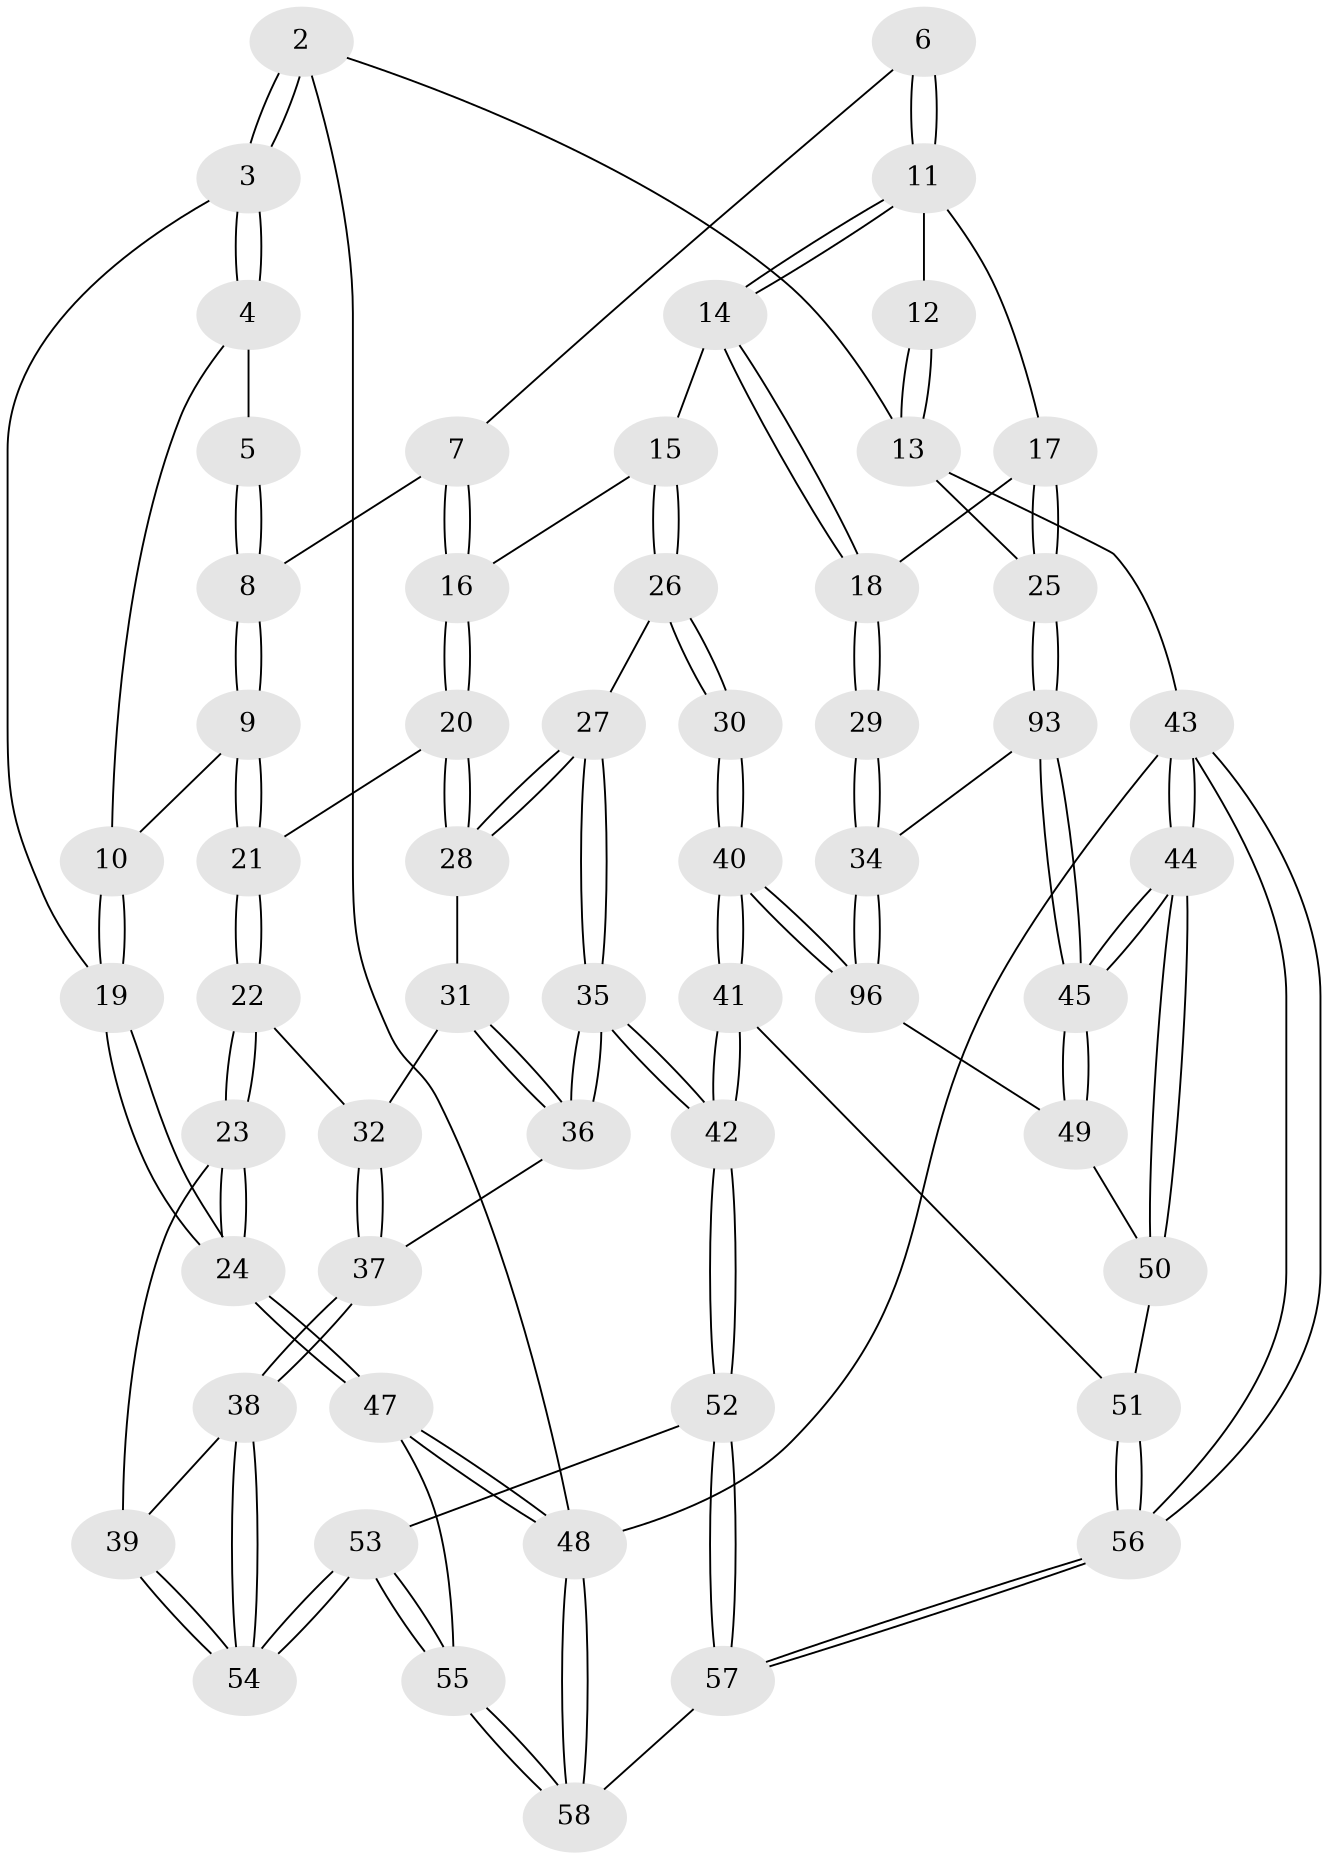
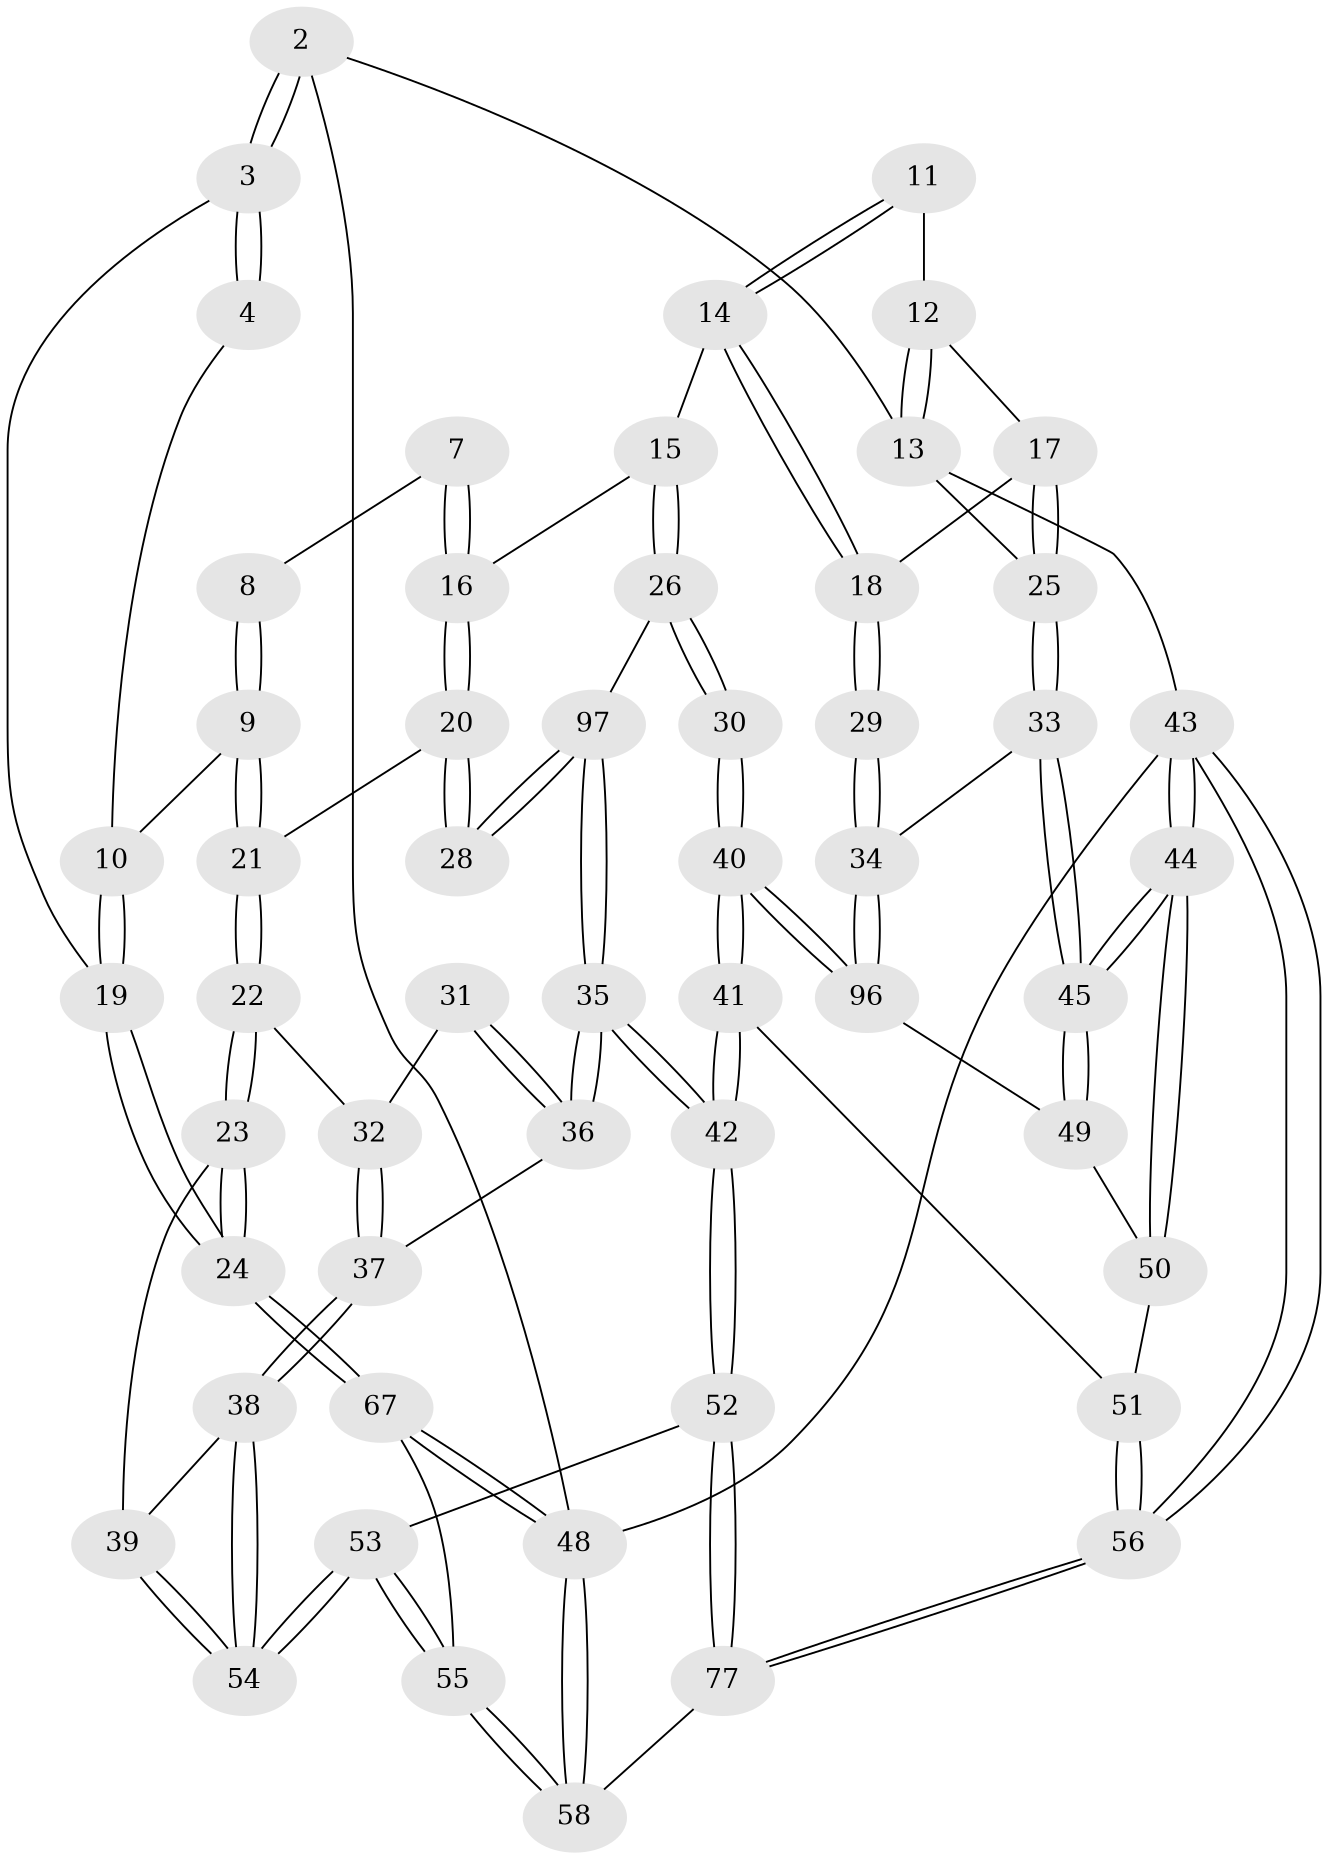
  graph {
    node [color=gray90 style=filled]
    2
    3
    13
    48
-   6
    7
    11
    4
    19
    25
    43
    58
-   5
    10
    24
    8
    9
    16
    12
    14
    20
    21
    22
    17
    15
    18
-   33 [label=93]
+   33
    44
    56
    26
    29
-   27
+   27 [label=97]
    30
    28
    34
-   47
+   47 [label=67]
    31
    23
    32
    39
    37
    54
    55
    45
    35
    40
    36
    42
    n49 [label=96]
    41
    38
    49
    52
    51
    53
-   57
+   57 [label=77]
    50
    2 -- 3
    2 -- 3
    2 -- 13
    2 -- 48
    3 -- 4
    3 -- 4
    3 -- 19
    13 -- 25
    13 -- 43
    48 -- 58
    48 -- 58
-   6 -- 7
-   6 -- 11
-   6 -- 11
    7 -- 8
    7 -- 16
    7 -- 16
    11 -- 12
    11 -- 14
    11 -- 14
-   4 -- 5
    4 -- 10
    19 -- 24
    19 -- 24
    25 -- 33
    25 -- 33
    43 -- 48
    43 -- 44
    43 -- 44
    43 -- 56
    43 -- 56
-   5 -- 8
-   5 -- 8
    10 -- 19
    10 -- 19
    24 -- 47
    24 -- 47
    8 -- 9
    8 -- 9
    9 -- 10
    9 -- 21
    9 -- 21
    16 -- 20
    16 -- 20
    12 -- 13
    12 -- 13
-   11 -- 17
+   12 -- 17
    14 -- 15
    14 -- 18
    14 -- 18
    20 -- 21
    20 -- 28
    20 -- 28
    21 -- 22
    21 -- 22
    22 -- 23
    22 -- 23
    22 -- 32
    17 -- 25
    17 -- 25
    17 -- 18
    15 -- 16
    15 -- 26
    15 -- 26
    18 -- 29
    18 -- 29
    33 -- 34
    33 -- 45
    33 -- 45
    44 -- 45
    44 -- 45
    44 -- 50
    44 -- 50
    56 -- 57
    56 -- 57
    26 -- 27
    26 -- 30
    26 -- 30
    29 -- 34
    29 -- 34
    27 -- 28
    27 -- 28
    27 -- 35
    27 -- 35
    30 -- 40
    30 -- 40
-   28 -- 31
    34 -- n49
    34 -- n49
    47 -- 48
    47 -- 48
    47 -- 55
    31 -- 32
    31 -- 36
    31 -- 36
    23 -- 24
    23 -- 24
    23 -- 39
    32 -- 37
    32 -- 37
    39 -- 54
    39 -- 54
    37 -- 38
    37 -- 38
    55 -- 58
    55 -- 58
    45 -- 49
    45 -- 49
    35 -- 36
    35 -- 36
    35 -- 42
    35 -- 42
    40 -- n49
    40 -- n49
    40 -- 41
    40 -- 41
    36 -- 37
    42 -- 52
    42 -- 52
    n49 -- 49
    41 -- 42
    41 -- 42
    41 -- 51
    38 -- 39
    38 -- 54
    38 -- 54
    49 -- 50
    52 -- 53
    52 -- 57
    52 -- 57
    51 -- 56
    51 -- 56
    53 -- 54
    53 -- 54
    53 -- 55
    53 -- 55
    57 -- 58
    50 -- 51
  }
